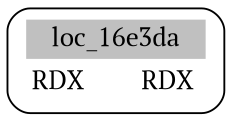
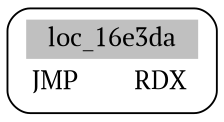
  digraph {
    fontname="PT Serif"
-   n1 [fontname="PT Serif" label=<<table border="0" cellborder="0" cellpadding="3"><tr><td align="center" colspan="2" bgcolor="grey">loc_16e3da</td></tr><tr><td align="left">RDX        RDX</td></tr></table>> shape=Mrecord]
+   n1 [fontname="PT Serif" label=<<table border="0" cellborder="0" cellpadding="3"><tr><td align="center" colspan="2" bgcolor="grey">loc_16e3da</td></tr><tr><td align="left">JMP        RDX</td></tr></table>> shape=Mrecord]
  }
